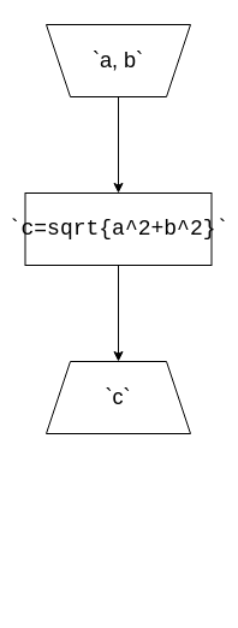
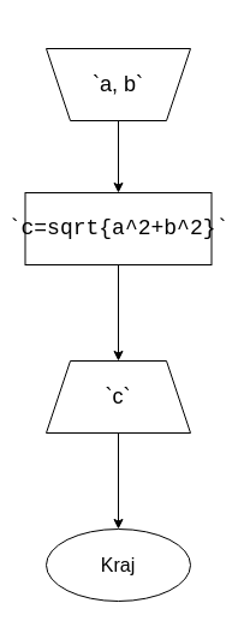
  <mxCell id="0" />
  <mxCell id="1" parent="0" />
  <mxCell id="2" value="" style="edgeStyle=orthogonalEdgeStyle;rounded=0;orthogonalLoop=1;jettySize=auto;html=1;fontSize=18;" parent="1" source="3" target="5" edge="1"><mxGeometry relative="1" as="geometry" /></mxCell>
- <mxCell id="3" value="`a, b`" style="shape=trapezoid;perimeter=trapezoidPerimeter;whiteSpace=wrap;html=1;fixedSize=1;fontSize=18;direction=west;" parent="1" vertex="1"><mxGeometry x="38" y="20" width="120" height="60" as="geometry" /></mxCell>
+ <mxCell id="3" value="`a, b`" style="shape=trapezoid;perimeter=trapezoidPerimeter;whiteSpace=wrap;html=1;fixedSize=1;fontSize=18;direction=west;" parent="1" vertex="1"><mxGeometry x="38" y="40" width="120" height="60" as="geometry" /></mxCell>
  <mxCell id="4" value="" style="edgeStyle=orthogonalEdgeStyle;rounded=0;orthogonalLoop=1;jettySize=auto;html=1;fontSize=18;" parent="1" source="5" target="7" edge="1"><mxGeometry relative="1" as="geometry" /></mxCell>
  <mxCell id="5" value="&lt;span style=&quot;font-family: SFMono-Regular, Menlo, Monaco, Consolas, &amp;quot;Liberation Mono&amp;quot;, &amp;quot;Courier New&amp;quot;, monospace; font-size: 18px; text-align: left;&quot;&gt;`c=sqrt{a^2+b^2}`&lt;/span&gt;" style="whiteSpace=wrap;html=1;fontSize=18;" parent="1" vertex="1"><mxGeometry x="20.5" y="160" width="155" height="60" as="geometry" /></mxCell>
+ <mxCell id="6" value="" style="edgeStyle=orthogonalEdgeStyle;rounded=0;orthogonalLoop=1;jettySize=auto;html=1;fontSize=16;" parent="1" source="7" target="8" edge="1"><mxGeometry relative="1" as="geometry" /></mxCell>
  <mxCell id="7" value="`c`" style="shape=trapezoid;perimeter=trapezoidPerimeter;whiteSpace=wrap;html=1;fixedSize=1;fontSize=18;" parent="1" vertex="1"><mxGeometry x="38" y="300" width="120" height="60" as="geometry" /></mxCell>
+ <mxCell id="8" value="Kraj" style="ellipse;whiteSpace=wrap;html=1;fontSize=16;" parent="1" vertex="1"><mxGeometry x="38" y="440" width="120" height="60" as="geometry" /></mxCell>
